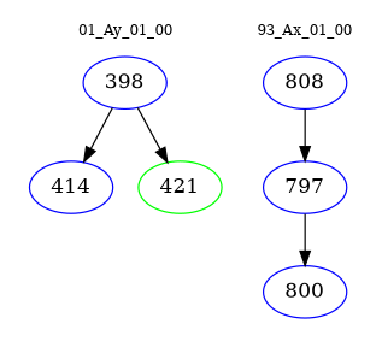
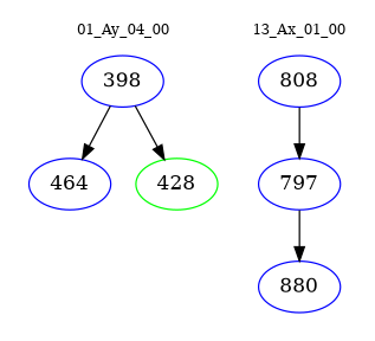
  digraph {
    node [color=blue]
    edge [color=black]
    n1 [label=398]
-   n2 [label=414]
-   n3 [color=green label=421]
+   n2 [label=464]
+   n3 [color=green label=428]
    n4 [label=797]
-   n5 [label=800]
+   n5 [label=880]
    n6 [label=808]
    subgraph cluster_1 {
      color=white
      fontsize=10
-     label="01_Ay_01_00"
+     label="01_Ay_04_00"
      n1
      n2
      n3
    }
    subgraph cluster_2 {
      color=white
      fontsize=10
-     label="93_Ax_01_00"
+     label="13_Ax_01_00"
      n4
      n5
      n6
    }
    n1 -> n2
    n1 -> n3
    n4 -> n5
    n6 -> n4
  }
